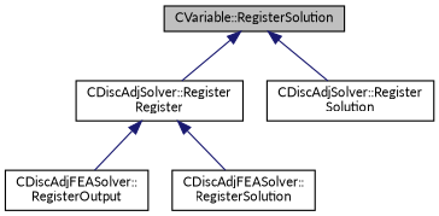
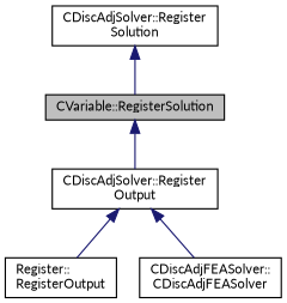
  digraph {
    fontname=Lato
    rankdir=TB
    node [color=black fillcolor=white fontname=Lato fontsize=10 shape=record style=filled]
    edge [color=midnightblue dir=back fontname=Lato fontsize=10 labelfontname=Helvetica labelfontsize=10 style=solid]
    n1 [fillcolor=grey75 fontcolor=black height=0.2 label="CVariable::RegisterSolution" width=0.4]
-   n2 [height=0.2 label="CDiscAdjSolver::Register\lRegister" width=0.4]
+   n2 [height=0.2 label="CDiscAdjSolver::Register\lOutput" width=0.4]
    n3 [height=0.2 label="CDiscAdjSolver::Register\lSolution" width=0.4]
-   n4 [height=0.2 label="CDiscAdjFEASolver::\lRegisterOutput" width=0.4]
-   n5 [height=0.2 label="CDiscAdjFEASolver::\lRegisterSolution" width=0.4]
+   n4 [height=0.2 label="Register::\lRegisterOutput" width=0.4]
+   n5 [height=0.2 label="CDiscAdjFEASolver::\lCDiscAdjFEASolver" width=0.4]
    n1 -> n2
-   n1 -> n3
+   n3 -> n1
    n2 -> n4
    n2 -> n5
  }
